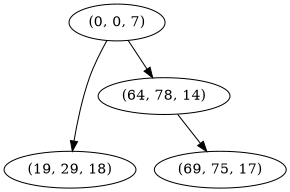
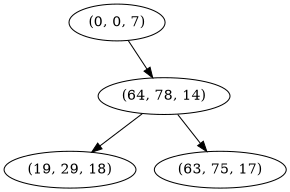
  digraph {
    n1 [label="(0, 0, 7)"]
    "(19, 29, 18)"
    "(64, 78, 14)"
-   "(69, 75, 17)"
-   n1 -> "(19, 29, 18)"
+   "(69, 75, 17)" [label="(63, 75, 17)"]
+   "(64, 78, 14)" -> "(19, 29, 18)"
    n1 -> "(64, 78, 14)"
    "(64, 78, 14)" -> "(69, 75, 17)"
  }
